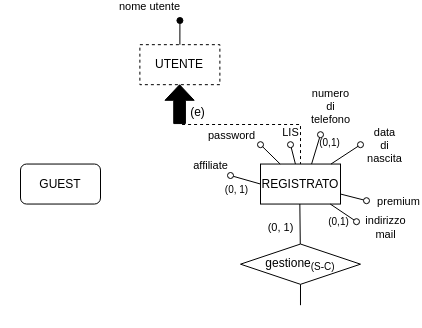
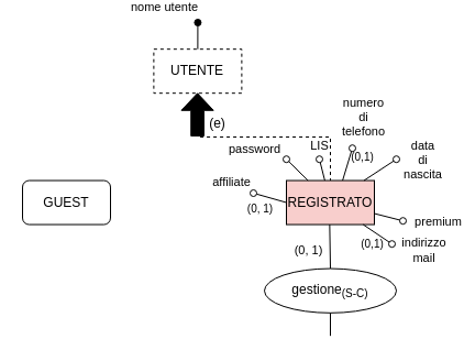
  <mxCell id="0" />
  <mxCell id="1" parent="0" />
  <mxCell id="2" style="edgeStyle=elbowEdgeStyle;elbow=vertical;html=1;exitX=0.5;exitY=1;exitDx=0;exitDy=0;entryX=0.5;entryY=0;entryDx=0;entryDy=0;endArrow=none;endFill=0;rounded=0;jumpStyle=arc;dashed=1;" parent="1" source="3" target="5" edge="1"><mxGeometry relative="1" as="geometry" /></mxCell>
  <mxCell id="3" value="UTENTE" style="whiteSpace=wrap;html=1;dashed=1;" parent="1" vertex="1"><mxGeometry x="139.39" y="44.18" width="80" height="40" as="geometry" /></mxCell>
  <mxCell id="4" value="GUEST" style="whiteSpace=wrap;html=1;rounded=1;" parent="1" vertex="1"><mxGeometry x="20" y="163.54" width="80" height="40" as="geometry" /></mxCell>
- <mxCell id="5" value="REGISTRATO" style="whiteSpace=wrap;html=1;" parent="1" vertex="1"><mxGeometry x="260" y="163.54" width="80" height="40" as="geometry" /></mxCell>
+ <mxCell id="5" value="REGISTRATO" style="whiteSpace=wrap;html=1;fillColor=#f8cecc;" parent="1" vertex="1"><mxGeometry x="260" y="163.54" width="80" height="40" as="geometry" /></mxCell>
  <mxCell id="6" value="" style="shape=singleArrow;whiteSpace=wrap;html=1;arrowWidth=0.4;arrowSize=0.4;rotation=-90;fillColor=#000000;" parent="1" vertex="1"><mxGeometry x="159.7" y="89.1" width="38.76" height="29.17" as="geometry" /></mxCell>
  <mxCell id="7" value="(e)" style="text;html=1;align=center;verticalAlign=middle;resizable=0;points=[];autosize=1;strokeColor=none;fillColor=none;" parent="1" vertex="1"><mxGeometry x="177.39" y="97.18" width="40" height="30" as="geometry" /></mxCell>
  <mxCell id="8" value="" style="endArrow=oval;html=1;fillStyle=auto;strokeWidth=1;startSize=6;endSize=6;fillColor=#000000;startArrow=none;startFill=0;endFill=1;exitX=0.5;exitY=0;exitDx=0;exitDy=0;" parent="1" source="3" edge="1"><mxGeometry width="50" height="50" relative="1" as="geometry"><mxPoint x="319.42" y="625.2" as="sourcePoint" /><mxPoint x="179.42" y="20.02" as="targetPoint" /></mxGeometry></mxCell>
  <mxCell id="9" value="nome utente" style="edgeLabel;html=1;align=center;verticalAlign=middle;resizable=0;points=[];" parent="8" vertex="1" connectable="0"><mxGeometry x="0.479" y="1" relative="1" as="geometry"><mxPoint x="-30" y="-21" as="offset" /></mxGeometry></mxCell>
  <mxCell id="10" value="" style="endArrow=oval;html=1;fillStyle=auto;strokeWidth=1;startSize=6;endSize=6;fillColor=#000000;startArrow=none;startFill=0;endFill=0;" parent="1" source="5" edge="1"><mxGeometry width="50" height="50" relative="1" as="geometry"><mxPoint x="221.09" y="471.807" as="sourcePoint" /><mxPoint x="260" y="144.18" as="targetPoint" /></mxGeometry></mxCell>
  <mxCell id="11" value="password" style="edgeLabel;html=1;align=center;verticalAlign=middle;resizable=0;points=[];" parent="10" vertex="1" connectable="0"><mxGeometry x="0.479" y="1" relative="1" as="geometry"><mxPoint x="-34" y="-16" as="offset" /></mxGeometry></mxCell>
  <mxCell id="12" value="" style="endArrow=oval;html=1;fillStyle=auto;strokeWidth=1;startSize=6;endSize=6;fillColor=#000000;startArrow=none;startFill=0;endFill=0;" parent="1" source="5" edge="1"><mxGeometry width="50" height="50" relative="1" as="geometry"><mxPoint x="236.09" y="465.14" as="sourcePoint" /><mxPoint x="356" y="221.18" as="targetPoint" /></mxGeometry></mxCell>
  <mxCell id="13" value="indirizzo&lt;br&gt;mail" style="edgeLabel;html=1;align=center;verticalAlign=middle;resizable=0;points=[];" parent="12" vertex="1" connectable="0"><mxGeometry x="0.479" y="1" relative="1" as="geometry"><mxPoint x="35" y="11" as="offset" /></mxGeometry></mxCell>
  <mxCell id="14" value="" style="endArrow=oval;html=1;fillStyle=auto;strokeWidth=1;startSize=6;endSize=6;fillColor=#000000;startArrow=none;startFill=0;endFill=0;" parent="1" edge="1"><mxGeometry width="50" height="50" relative="1" as="geometry"><mxPoint x="311.076" y="163.54" as="sourcePoint" /><mxPoint x="320" y="134.18" as="targetPoint" /></mxGeometry></mxCell>
  <mxCell id="15" value="numero&lt;br&gt;di&lt;br&gt;telefono" style="edgeLabel;html=1;align=center;verticalAlign=middle;resizable=0;points=[];" parent="14" vertex="1" connectable="0"><mxGeometry x="0.479" y="1" relative="1" as="geometry"><mxPoint x="13" y="-36" as="offset" /></mxGeometry></mxCell>
  <mxCell id="16" value="" style="endArrow=oval;html=1;fillStyle=auto;strokeWidth=1;startSize=6;endSize=6;fillColor=#000000;startArrow=none;startFill=0;endFill=0;" parent="1" source="5" edge="1"><mxGeometry width="50" height="50" relative="1" as="geometry"><mxPoint x="256.09" y="485.14" as="sourcePoint" /><mxPoint x="360" y="144.18" as="targetPoint" /></mxGeometry></mxCell>
  <mxCell id="17" value="data&lt;br&gt;di&lt;br&gt;nascita" style="edgeLabel;html=1;align=center;verticalAlign=middle;resizable=0;points=[];" parent="16" vertex="1" connectable="0"><mxGeometry x="0.479" y="1" relative="1" as="geometry"><mxPoint x="32" y="-4" as="offset" /></mxGeometry></mxCell>
  <mxCell id="18" value="" style="endArrow=oval;html=1;fillStyle=auto;strokeWidth=1;startSize=6;endSize=6;fillColor=#000000;startArrow=none;startFill=0;endFill=0;" parent="1" source="5" edge="1"><mxGeometry width="50" height="50" relative="1" as="geometry"><mxPoint x="290.67" y="172.96" as="sourcePoint" /><mxPoint x="290" y="144.18" as="targetPoint" /></mxGeometry></mxCell>
  <mxCell id="19" value="LIS" style="edgeLabel;html=1;align=center;verticalAlign=middle;resizable=0;points=[];" parent="18" vertex="1" connectable="0"><mxGeometry x="0.479" y="1" relative="1" as="geometry"><mxPoint x="-1" y="-18" as="offset" /></mxGeometry></mxCell>
  <mxCell id="20" value="" style="endArrow=oval;html=1;fillStyle=auto;strokeWidth=1;startSize=6;endSize=6;fillColor=#000000;startArrow=none;startFill=0;endFill=0;exitX=1;exitY=0.75;exitDx=0;exitDy=0;" parent="1" source="5" edge="1"><mxGeometry width="50" height="50" relative="1" as="geometry"><mxPoint x="329.685" y="213.54" as="sourcePoint" /><mxPoint x="366" y="200.18" as="targetPoint" /></mxGeometry></mxCell>
  <mxCell id="21" value="premium" style="edgeLabel;html=1;align=center;verticalAlign=middle;resizable=0;points=[];" parent="20" vertex="1" connectable="0"><mxGeometry x="0.479" y="1" relative="1" as="geometry"><mxPoint x="38" y="3" as="offset" /></mxGeometry></mxCell>
  <mxCell id="22" value="&lt;font style=&quot;font-size: 10px;&quot;&gt;(0,1)&lt;/font&gt;" style="text;html=1;align=center;verticalAlign=middle;resizable=0;points=[];autosize=1;strokeColor=none;fillColor=none;" parent="1" vertex="1"><mxGeometry x="309" y="127.18" width="40" height="30" as="geometry" /></mxCell>
  <mxCell id="23" value="(0,1)" style="text;html=1;align=center;verticalAlign=middle;resizable=0;points=[];autosize=1;strokeColor=none;fillColor=none;fontSize=10;" parent="1" vertex="1"><mxGeometry x="318.85" y="209.46" width="39" height="24" as="geometry" /></mxCell>
  <mxCell id="24" value="" style="edgeStyle=none;shape=connector;rounded=1;fillStyle=auto;html=1;labelBackgroundColor=default;strokeColor=default;strokeWidth=1;fontFamily=Helvetica;fontSize=11;fontColor=default;endArrow=none;startSize=6;endSize=6;fillColor=#000000;exitX=0.5;exitY=1;exitDx=0;exitDy=0;" parent="1" target="26" edge="1"><mxGeometry relative="1" as="geometry"><mxPoint x="299.35" y="203.54" as="sourcePoint" /></mxGeometry></mxCell>
  <mxCell id="25" value="(0, 1)" style="edgeLabel;html=1;align=center;verticalAlign=middle;resizable=0;points=[];fontSize=11;fontFamily=Helvetica;fontColor=default;" parent="24" vertex="1" connectable="0"><mxGeometry x="-0.268" y="1" relative="1" as="geometry"><mxPoint x="-21" y="8" as="offset" /></mxGeometry></mxCell>
- <mxCell id="26" value="&lt;font style=&quot;font-size: 12px;&quot;&gt;gestione&lt;sub style=&quot;&quot;&gt;(S-C)&lt;/sub&gt;&lt;/font&gt;" style="rhombus;whiteSpace=wrap;html=1;" parent="1" vertex="1"><mxGeometry x="240" y="243.54" width="120" height="40.28" as="geometry" /></mxCell>
+ <mxCell id="26" value="&lt;font style=&quot;font-size: 12px;&quot;&gt;gestione&lt;sub style=&quot;&quot;&gt;(S-C)&lt;/sub&gt;&lt;/font&gt;" style="ellipse;whiteSpace=wrap;html=1;" parent="1" vertex="1"><mxGeometry x="240" y="243.54" width="120" height="40.28" as="geometry" /></mxCell>
  <mxCell id="27" value="" style="endArrow=none;html=1;entryX=0.5;entryY=1;entryDx=0;entryDy=0;" parent="1" target="26" edge="1"><mxGeometry width="50" height="50" relative="1" as="geometry"><mxPoint x="299.99" y="304.68" as="sourcePoint" /><mxPoint x="390.99" y="253.68" as="targetPoint" /></mxGeometry></mxCell>
  <mxCell id="28" value="" style="endArrow=oval;html=1;fillStyle=auto;strokeWidth=1;startSize=6;endSize=6;fillColor=#000000;startArrow=none;startFill=0;endFill=0;strokeColor=#000000;exitX=0;exitY=0.5;exitDx=0;exitDy=0;" parent="1" source="5" edge="1"><mxGeometry width="50" height="50" relative="1" as="geometry"><mxPoint x="321.79" y="265.74" as="sourcePoint" /><mxPoint x="230" y="175" as="targetPoint" /></mxGeometry></mxCell>
  <mxCell id="29" value="&lt;font style=&quot;font-size: 11px;&quot;&gt;affiliate&lt;/font&gt;" style="text;html=1;align=center;verticalAlign=middle;resizable=0;points=[];autosize=1;strokeColor=none;fillColor=none;" parent="1" vertex="1"><mxGeometry x="180" y="150" width="60" height="30" as="geometry" /></mxCell>
  <mxCell id="30" value="&lt;font style=&quot;font-size: 10px;&quot;&gt;(0, 1)&lt;/font&gt;" style="edgeLabel;html=1;align=center;verticalAlign=middle;resizable=0;points=[];fontSize=11;fontFamily=Helvetica;fontColor=default;" parent="1" vertex="1" connectable="0"><mxGeometry x="235.999" y="188" as="geometry" /></mxCell>
